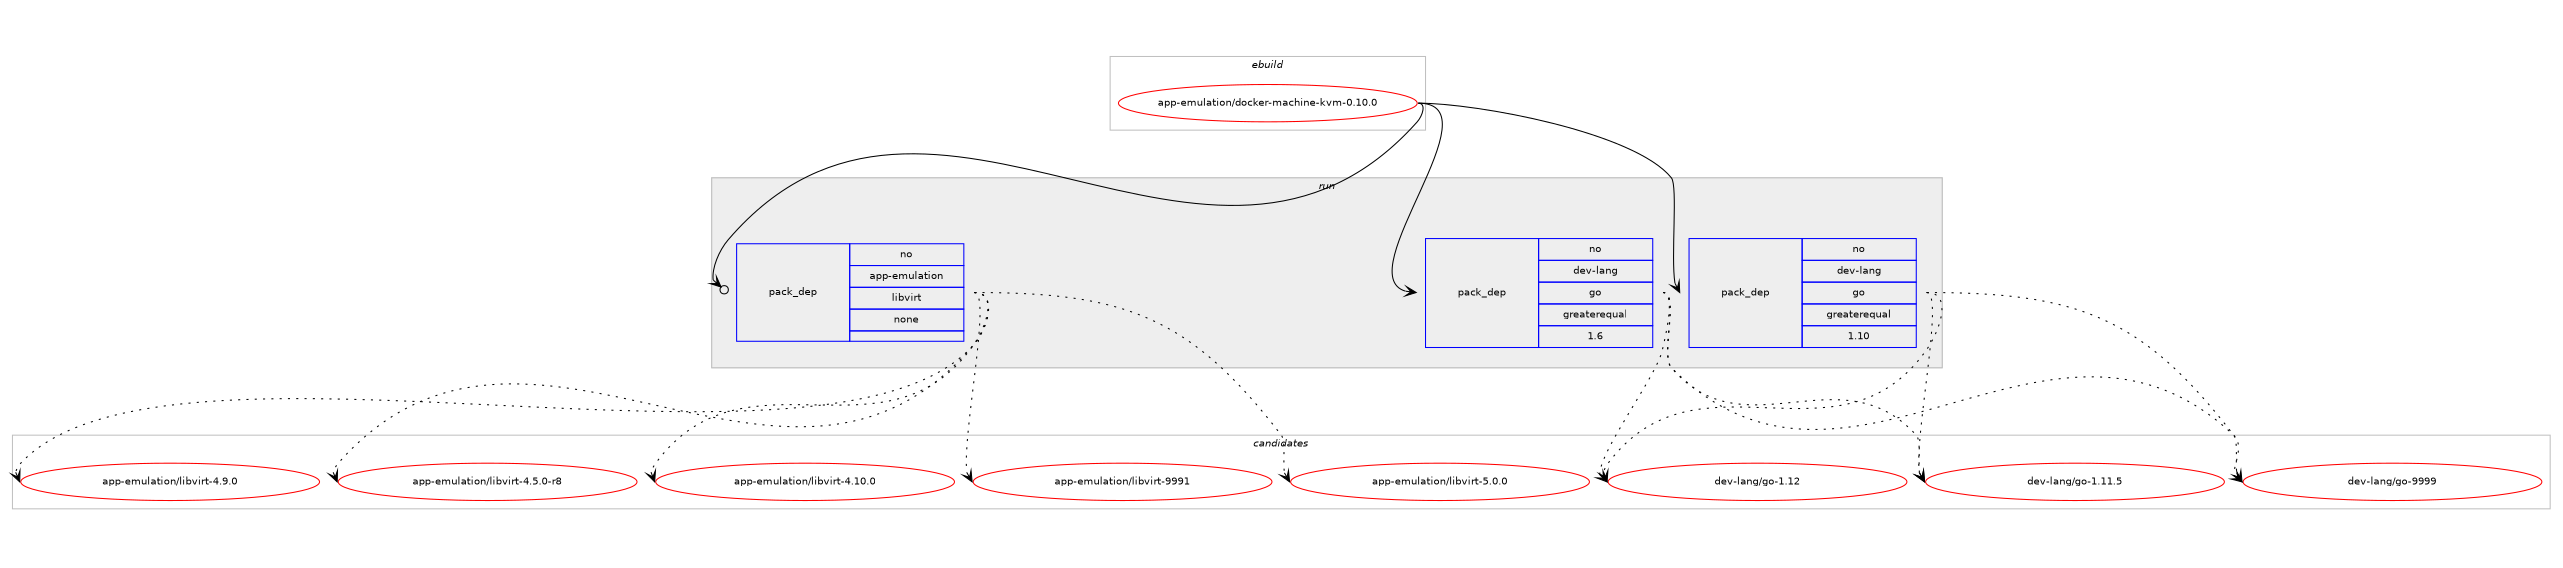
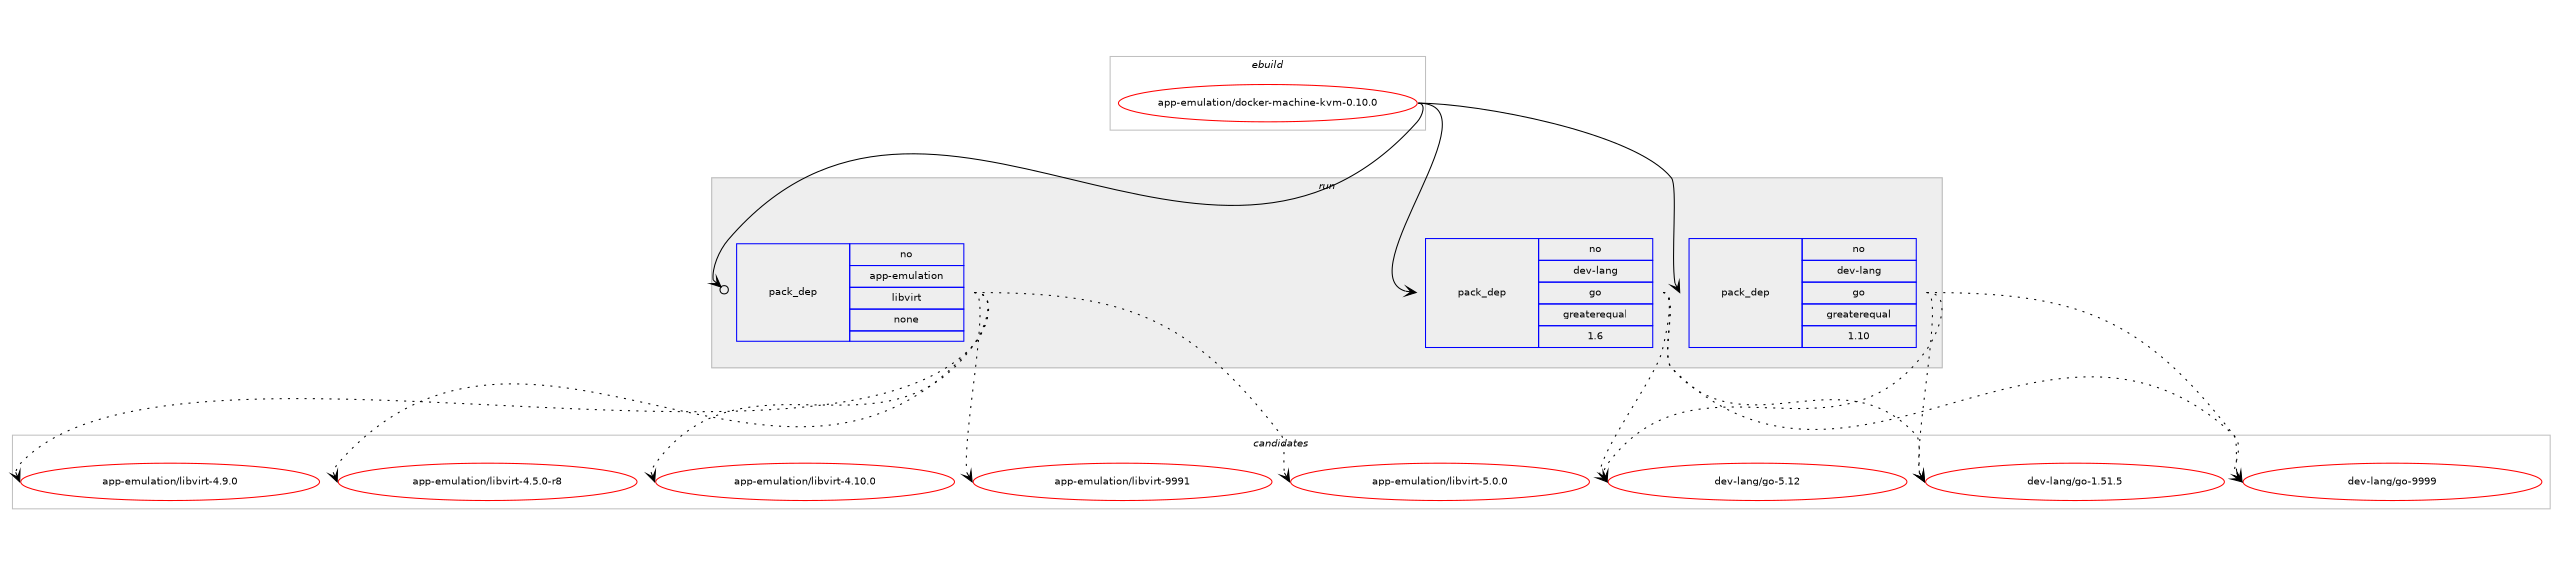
  digraph {
    compound=true
    concentrate=true
    fontname=Helvetica
    fontsize=10
    newrank=true
    rankdir=TB
    ranksep=1.5
    node [color=red fontname=Helvetica fontsize=10]
    edge [arrowhead=vee headport=w style=dotted tailport=e weight=100]
    n1 [label="app-emulation/docker-machine-kvm-0.10.0" width=4]
    n2 [color=blue label=<<TABLE BORDER="0" CELLBORDER="1" CELLSPACING="0" CELLPADDING="4" WIDTH="220"><TR><TD ROWSPAN="6" CELLPADDING="30">pack_dep</TD></TR><TR><TD WIDTH="110">no</TD></TR><TR><TD>dev-lang</TD></TR><TR><TD>go</TD></TR><TR><TD>greaterequal</TD></TR><TR><TD>1.10</TD></TR></TABLE>> shape=none]
    n3 [color=blue label=<<TABLE BORDER="0" CELLBORDER="1" CELLSPACING="0" CELLPADDING="4" WIDTH="220"><TR><TD ROWSPAN="6" CELLPADDING="30">pack_dep</TD></TR><TR><TD WIDTH="110">no</TD></TR><TR><TD>dev-lang</TD></TR><TR><TD>go</TD></TR><TR><TD>greaterequal</TD></TR><TR><TD>1.6</TD></TR></TABLE>> shape=none]
    n4 [color=blue label=<<TABLE BORDER="0" CELLBORDER="1" CELLSPACING="0" CELLPADDING="4" WIDTH="220"><TR><TD ROWSPAN="6" CELLPADDING="30">pack_dep</TD></TR><TR><TD WIDTH="110">no</TD></TR><TR><TD>app-emulation</TD></TR><TR><TD>libvirt</TD></TR><TR><TD>none</TD></TR><TR><TD></TD></TR></TABLE>> shape=none]
-   n5 [label="dev-lang/go-1.11.5" width=4]
-   n6 [label="dev-lang/go-1.12" width=4]
+   n5 [label="dev-lang/go-1.51.5" width=4]
+   n6 [label="dev-lang/go-5.12" width=4]
    n7 [label="dev-lang/go-9999" width=4]
    n8 [label="app-emulation/libvirt-4.10.0" width=4]
    n9 [label="app-emulation/libvirt-4.5.0-r8" width=4]
    n10 [label="app-emulation/libvirt-4.9.0" width=4]
    n11 [label="app-emulation/libvirt-5.0.0" width=4]
    n12 [label="app-emulation/libvirt-9991" width=4]
    subgraph cluster_1 {
      color=gray
      label=<<i>ebuild</i>>
      rank=same
      n1
    }
    subgraph cluster_2 {
      color=gray
      label=<<i>dependencies</i>>
      subgraph cluster_3 {
        color=gray
        fillcolor="#eeeeee"
        label=<<i>compile</i>>
        style=filled
        subgraph sub_4 {
          color=gray
          fillcolor="#eeeeee"
          label=<<i>compile</i>>
          style=filled
          n2
        }
        subgraph sub_5 {
          color=gray
          fillcolor="#eeeeee"
          label=<<i>compile</i>>
          style=filled
          n3
        }
      }
      subgraph cluster_6 {
        color=gray
        fillcolor="#eeeeee"
        label=<<i>compile and run</i>>
        style=filled
        subgraph sub_7 {
          color=gray
          fillcolor="#eeeeee"
          label=<<i>compile and run</i>>
          style=filled
          n4
        }
      }
      subgraph cluster_8 {
        color=gray
        fillcolor="#eeeeee"
        label=<<i>run</i>>
        style=filled
      }
    }
    subgraph cluster_9 {
      color=gray
      label=<<i>candidates</i>>
      rank=same
      subgraph sub_10 {
        color=black
        label=<<i>candidates</i>>
        nodesep=1
        rank=same
        n5
        n6
        n7
      }
      subgraph sub_11 {
        color=black
        label=<<i>candidates</i>>
        nodesep=1
        rank=same
        n5
        n6
        n7
      }
      subgraph sub_12 {
        color=black
        label=<<i>candidates</i>>
        nodesep=1
        rank=same
        n8
        n9
        n10
        n11
        n12
      }
    }
    n1 -> n2 [style=solid weight=20]
    n1 -> n3 [style=solid weight=20]
    n1 -> n4 [arrowhead=odotvee style=solid weight=20]
    n2 -> n5
    n2 -> n6
    n2 -> n7
    n3 -> n5
    n3 -> n6
    n3 -> n7
    n4 -> n8
    n4 -> n9
    n4 -> n10
    n4 -> n11
    n4 -> n12
  }
